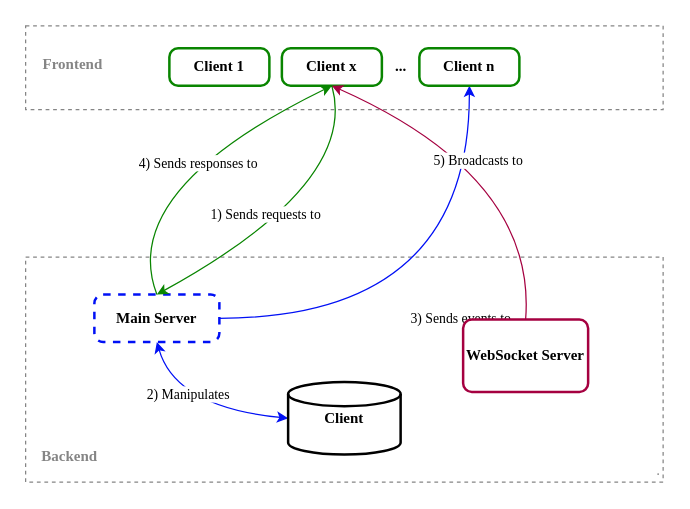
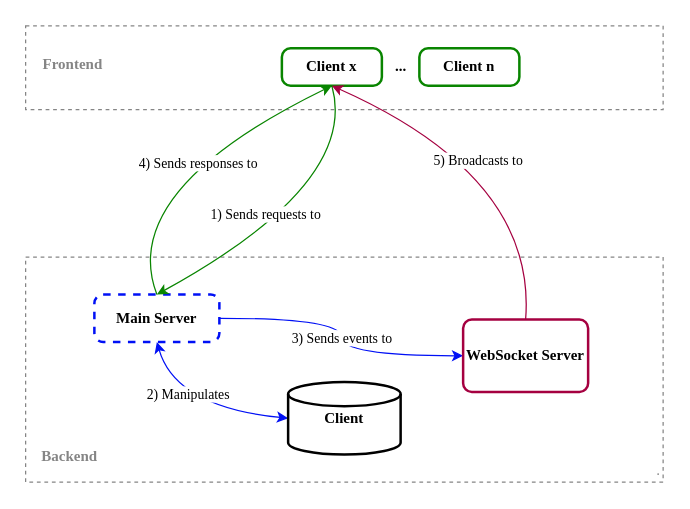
  <mxCell id="0" />
  <mxCell id="1" parent="0" />
  <mxCell id="2" value="" style="group" parent="1" vertex="1" connectable="0"><mxGeometry x="20" y="20" width="510" height="365" as="geometry" /></mxCell>
  <mxCell id="3" value="." style="rounded=0;whiteSpace=wrap;html=1;arcSize=1;shadow=0;glass=0;sketch=0;dashed=1;strokeWidth=1;fillColor=none;container=1;recursiveResize=0;imageAlign=left;imageVerticalAlign=top;align=right;verticalAlign=bottom;fontFamily=Verdana;fontColor=#858585;collapsible=0;strokeColor=#858585;" parent="2" vertex="1"><mxGeometry y="185" width="510" height="180" as="geometry"><mxRectangle x="80" y="400" width="50" height="40" as="alternateBounds" /></mxGeometry></mxCell>
- <mxCell id="4" value="&amp;nbsp;3) Sends events to&amp;nbsp;" style="edgeStyle=orthogonalEdgeStyle;orthogonalLoop=1;jettySize=auto;html=1;fontFamily=Verdana;fillColor=#d80073;strokeColor=#0010F5;strokeWidth=1;fontStyle=0;fontColor=#000000;curved=1;" parent="3" source="6" target="14" edge="1"><mxGeometry relative="1" as="geometry" /></mxCell>
+ <mxCell id="4" value="&amp;nbsp;3) Sends events to&amp;nbsp;" style="edgeStyle=orthogonalEdgeStyle;orthogonalLoop=1;jettySize=auto;html=1;fontFamily=Verdana;fillColor=#d80073;strokeColor=#0010F5;strokeWidth=1;fontStyle=0;fontColor=#000000;curved=1;" parent="3" source="6" target="8" edge="1"><mxGeometry relative="1" as="geometry" /></mxCell>
  <mxCell id="5" value="2) Manipulates" style="orthogonalLoop=1;jettySize=auto;html=1;fontFamily=Verdana;strokeColor=#0010F5;strokeWidth=1;fontStyle=0;elbow=vertical;exitX=0.5;exitY=1;exitDx=0;exitDy=0;entryX=0;entryY=0.5;entryDx=0;entryDy=0;entryPerimeter=0;curved=1;startArrow=classic;startFill=1;" parent="3" source="6" target="7" edge="1"><mxGeometry x="-0.127" y="11" relative="1" as="geometry"><Array as="points"><mxPoint x="120" y="120" /></Array><mxPoint as="offset" /></mxGeometry></mxCell>
  <mxCell id="6" value="Main Server" style="rounded=1;whiteSpace=wrap;html=1;absoluteArcSize=1;arcSize=14;strokeWidth=2;fontStyle=1;fontFamily=Verdana;strokeColor=#0010F5;dashed=1;" parent="3" vertex="1"><mxGeometry x="55" y="30" width="100" height="38" as="geometry" /></mxCell>
  <mxCell id="7" value="Client" style="strokeWidth=2;html=1;shape=mxgraph.flowchart.database;whiteSpace=wrap;fontStyle=1;fontFamily=Verdana;" parent="3" vertex="1"><mxGeometry x="210" y="100" width="90" height="58" as="geometry" /></mxCell>
  <mxCell id="8" value="WebSocket Server" style="rounded=1;whiteSpace=wrap;html=1;absoluteArcSize=1;arcSize=14;strokeWidth=2;fontStyle=1;fontFamily=Verdana;strokeColor=#A50040;" parent="3" vertex="1"><mxGeometry x="350" y="50" width="100" height="58" as="geometry" /></mxCell>
  <mxCell id="9" value="Backend" style="text;strokeColor=none;fillColor=none;align=left;verticalAlign=middle;rounded=0;shadow=0;glass=0;dashed=1;sketch=0;fontStyle=1;fontFamily=Verdana;html=1;fontColor=#858585;" parent="3" vertex="1"><mxGeometry x="11" y="150" width="73" height="20" as="geometry" /></mxCell>
  <mxCell id="10" value="" style="rounded=0;whiteSpace=wrap;html=1;shadow=0;glass=0;dashed=1;sketch=0;strokeWidth=1;fillColor=none;container=1;recursiveResize=0;fontFamily=Verdana;strokeColor=#858585;collapsible=0;" parent="2" vertex="1"><mxGeometry width="510" height="67" as="geometry"><mxRectangle x="80" y="215" width="50" height="44" as="alternateBounds" /></mxGeometry></mxCell>
  <mxCell id="11" value="" style="group;fontStyle=0" parent="10" vertex="1" connectable="0"><mxGeometry x="115" y="18" width="280" height="30" as="geometry" /></mxCell>
- <mxCell id="12" value="Client 1" style="rounded=1;whiteSpace=wrap;html=1;absoluteArcSize=1;arcSize=14;strokeWidth=2;shadow=0;glass=0;sketch=0;fillColor=none;fontFamily=Verdana;strokeColor=#098500;fontStyle=1" parent="11" vertex="1"><mxGeometry width="80" height="30" as="geometry" /></mxCell>
  <mxCell id="13" value="Client x" style="rounded=1;whiteSpace=wrap;html=1;absoluteArcSize=1;arcSize=14;strokeWidth=2;shadow=0;glass=0;sketch=0;fillColor=none;fontFamily=Verdana;strokeColor=#098500;fontStyle=1" parent="11" vertex="1"><mxGeometry x="90" width="80" height="30" as="geometry" /></mxCell>
  <mxCell id="14" value="Client n" style="rounded=1;whiteSpace=wrap;html=1;absoluteArcSize=1;arcSize=14;strokeWidth=2;shadow=0;glass=0;sketch=0;fillColor=none;fontFamily=Verdana;strokeColor=#098500;fontStyle=1" parent="11" vertex="1"><mxGeometry x="200" width="80" height="30" as="geometry" /></mxCell>
  <mxCell id="15" value="&lt;b&gt;...&lt;/b&gt;" style="text;html=1;align=center;verticalAlign=middle;resizable=0;points=[];autosize=1;strokeColor=none;fillColor=none;fontFamily=Verdana;" parent="11" vertex="1"><mxGeometry x="170" y="5" width="30" height="20" as="geometry" /></mxCell>
  <mxCell id="16" value="Frontend" style="text;strokeColor=none;fillColor=none;align=left;verticalAlign=middle;rounded=0;shadow=0;glass=0;dashed=1;sketch=0;fontStyle=1;fontFamily=Verdana;html=1;fontColor=#858585;" parent="10" vertex="1"><mxGeometry x="12" y="21" width="73" height="20" as="geometry" /></mxCell>
  <mxCell id="17" value="1) Sends requests to" style="edgeStyle=none;orthogonalLoop=1;jettySize=auto;entryX=0.5;entryY=0;entryDx=0;entryDy=0;fontFamily=Verdana;fontColor=default;strokeColor=#098500;strokeWidth=1;elbow=vertical;exitX=0.5;exitY=1;exitDx=0;exitDy=0;fontStyle=0;labelBorderColor=none;html=1;labelBackgroundColor=default;curved=1;" parent="2" source="13" target="6" edge="1"><mxGeometry x="0.199" y="-14" relative="1" as="geometry"><Array as="points"><mxPoint x="267" y="126" /></Array><mxPoint as="offset" /></mxGeometry></mxCell>
  <mxCell id="18" value="&lt;span&gt;5) Broadcasts to&lt;/span&gt;" style="edgeStyle=none;orthogonalLoop=1;jettySize=auto;html=1;entryX=0.5;entryY=1;entryDx=0;entryDy=0;fontFamily=Verdana;fontColor=#000000;strokeColor=#A50040;strokeWidth=1;elbow=vertical;exitX=0.5;exitY=0;exitDx=0;exitDy=0;fontStyle=0;fillColor=#d80073;curved=1;" parent="2" source="8" target="13" edge="1"><mxGeometry x="0.109" y="7" relative="1" as="geometry"><Array as="points"><mxPoint x="409" y="121" /></Array><mxPoint as="offset" /></mxGeometry></mxCell>
  <mxCell id="19" value="4) Sends responses to" style="edgeStyle=none;orthogonalLoop=1;jettySize=auto;html=1;entryX=0.5;entryY=1;entryDx=0;entryDy=0;labelBackgroundColor=default;labelBorderColor=none;fontFamily=Verdana;fontColor=default;strokeColor=#098500;strokeWidth=1;elbow=vertical;curved=1;exitX=0.5;exitY=0;exitDx=0;exitDy=0;" parent="2" source="6" target="13" edge="1"><mxGeometry x="0.12" y="-9" relative="1" as="geometry"><Array as="points"><mxPoint x="73" y="132" /></Array><mxPoint as="offset" /></mxGeometry></mxCell>
